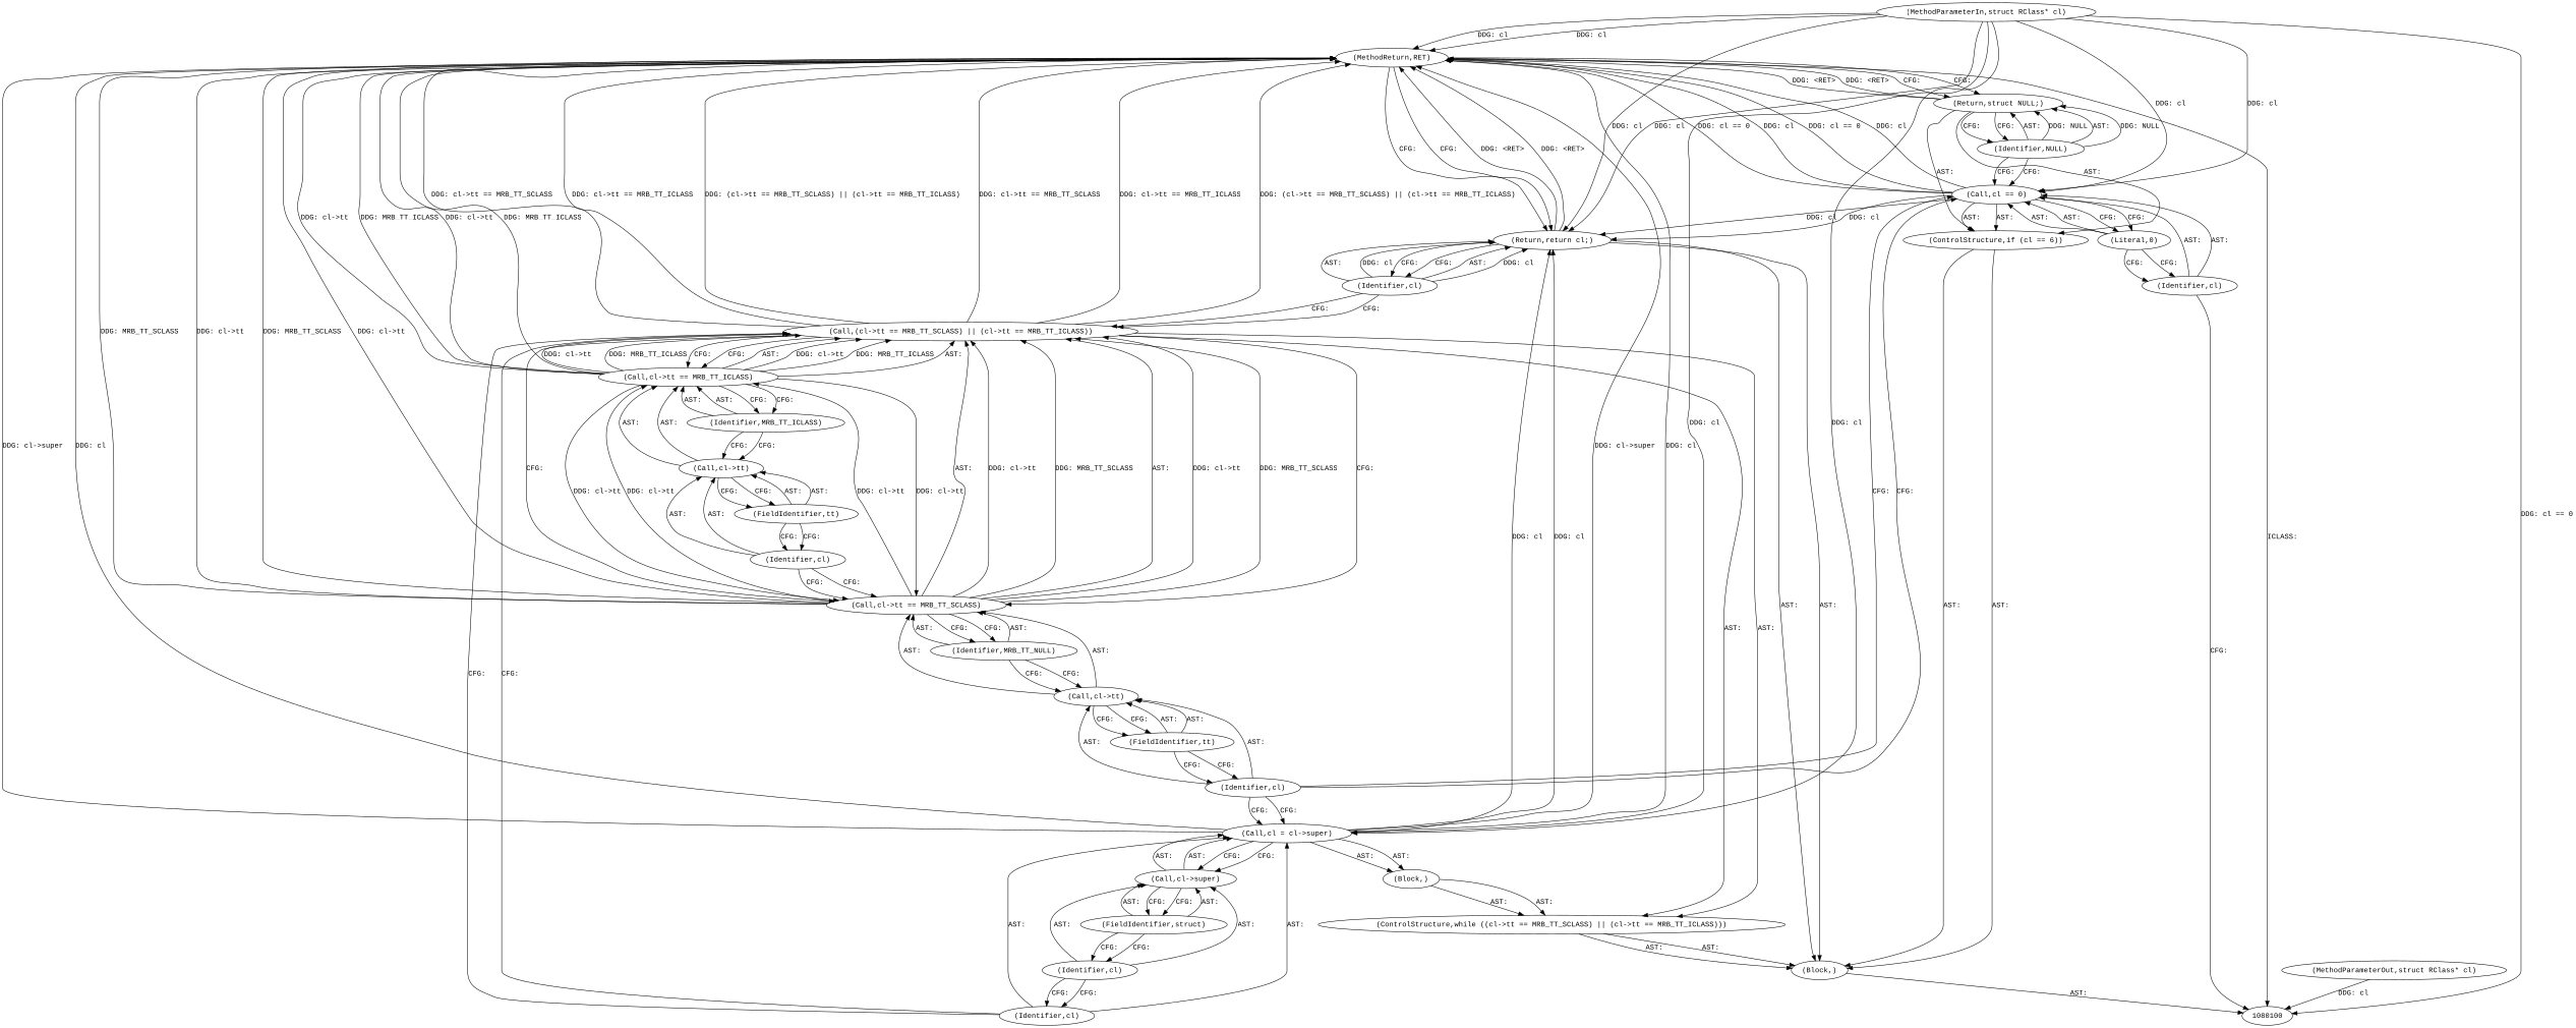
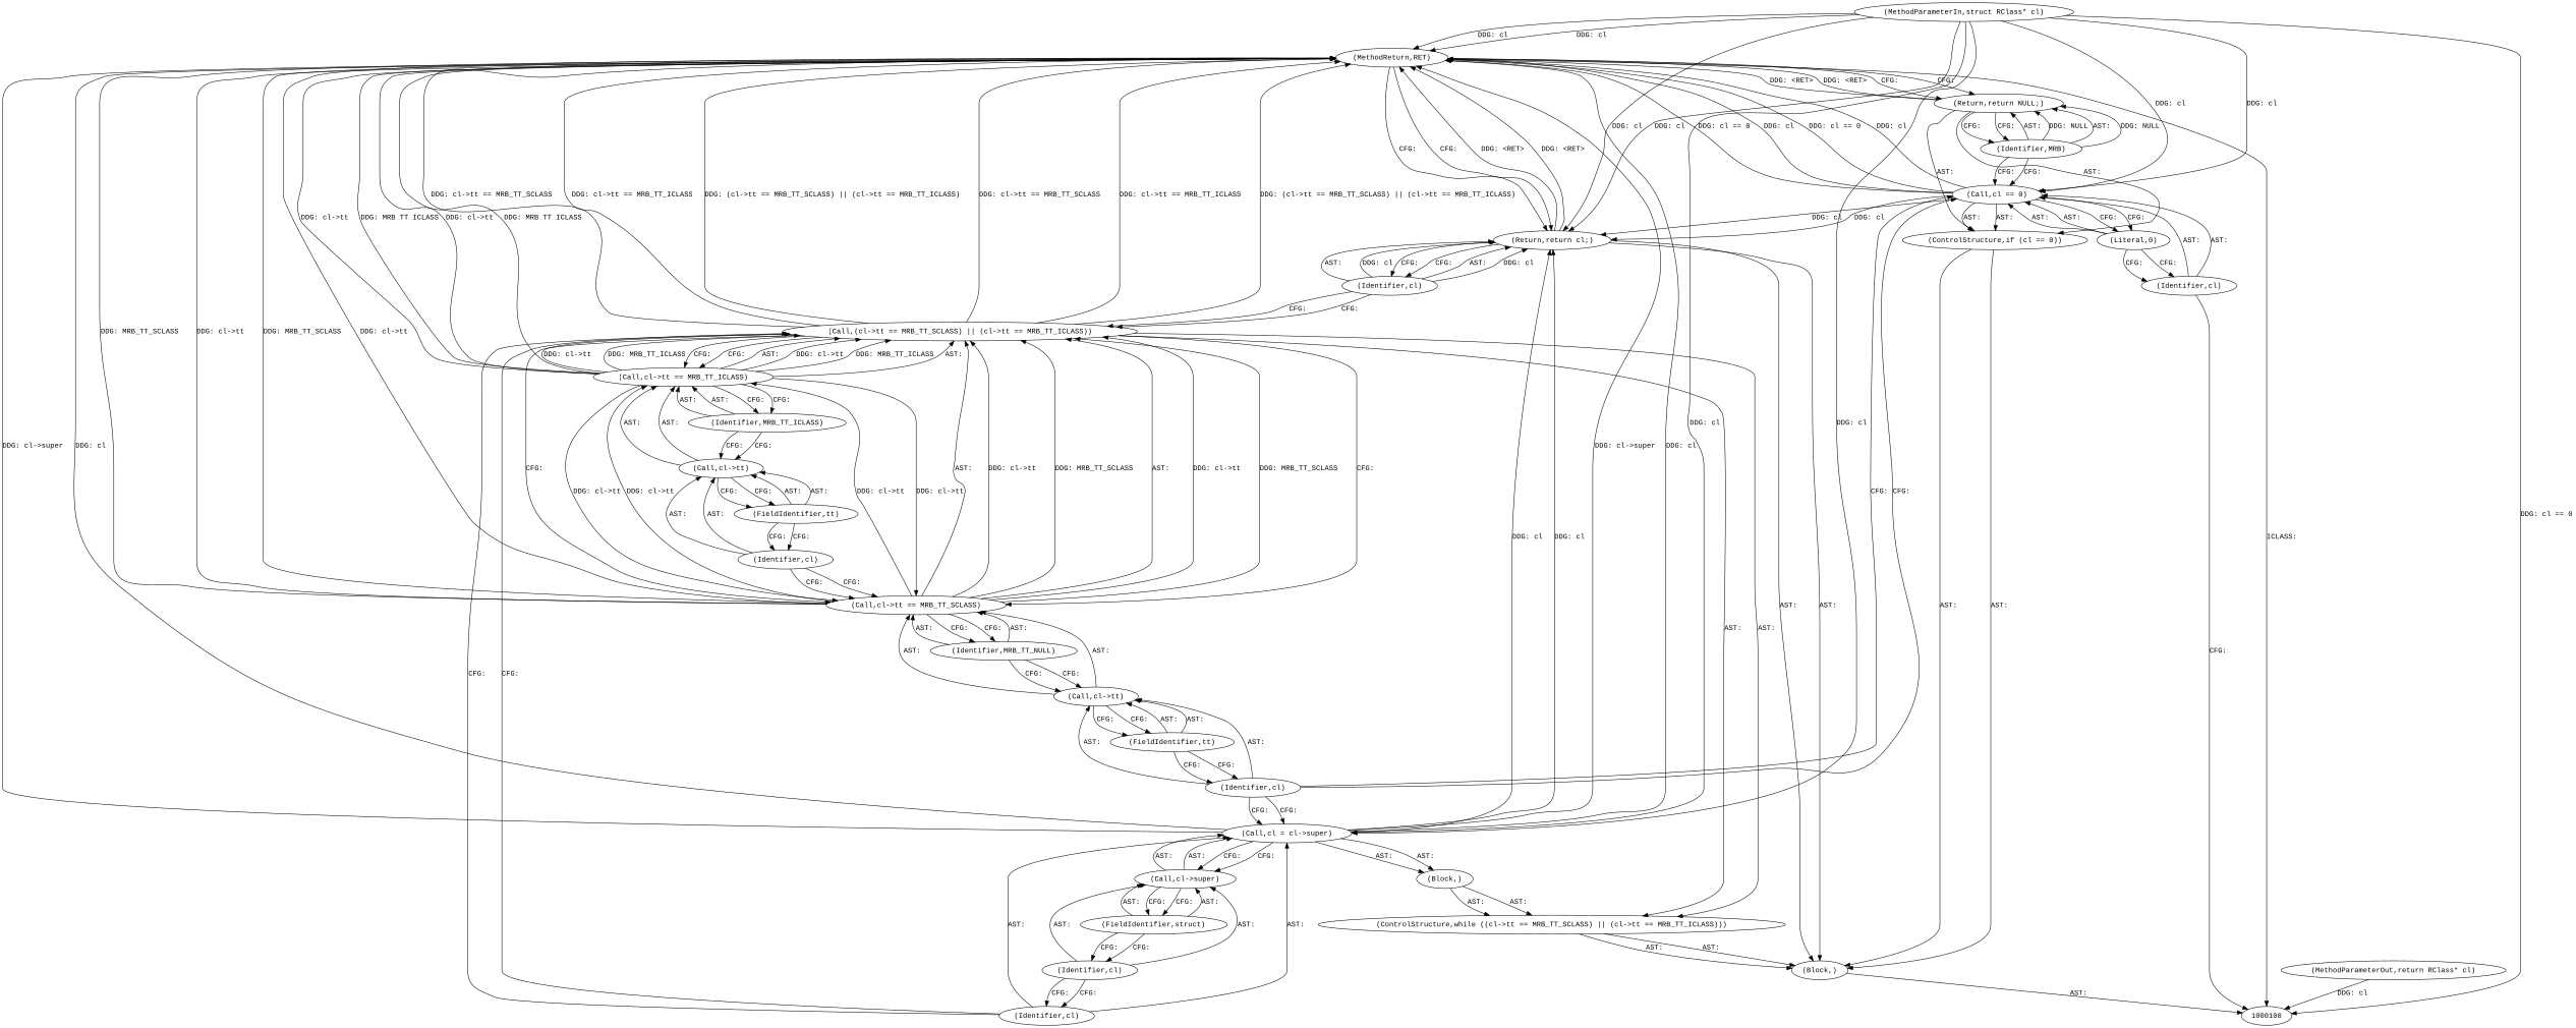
  digraph {
    fontname="Liberation Mono"
    node [fontname="Liberation Mono"]
    edge [fontname="Liberation Mono"]
    n1 [label="(MethodReturn,RET)"]
-   n2 [label="(Return,struct NULL;)"]
+   n2 [label="(Return,return NULL;)"]
    n3 [label="(Return,return cl;)"]
-   1000100 [label=1080100]
-   n5 [label="(ControlStructure,if (cl == 6))"]
-   n6 [label="(Identifier,NULL)"]
+   1000100
+   n5 [label="(ControlStructure,if (cl == 0))"]
+   n6 [label="(Identifier,MRB)"]
    n7 [label="(Block,)"]
    n8 [label="(Identifier,cl)"]
    n9 [label="(MethodParameterIn,struct RClass* cl)"]
    n10 [label="(Call,cl == 0)"]
    n11 [label="(Call,cl = cl->super)"]
    n12 [label="(Literal,0)"]
    n13 [label="(Block,)"]
    n14 [label="(Call,cl->super)"]
-   n15 [label="(MethodParameterOut,struct RClass* cl)"]
+   n15 [label="(MethodParameterOut,return RClass* cl)"]
    n16 [label="(Identifier,cl)"]
    n17 [label="(Call,(cl->tt == MRB_TT_SCLASS) || (cl->tt == MRB_TT_ICLASS))"]
    n18 [label="(Call,cl->tt == MRB_TT_SCLASS)"]
    n19 [label="(ControlStructure,while ((cl->tt == MRB_TT_SCLASS) || (cl->tt == MRB_TT_ICLASS)))"]
    n20 [label="(Call,cl->tt == MRB_TT_ICLASS)"]
    n21 [label="(Identifier,MRB_TT_NULL)"]
    n22 [label="(Identifier,MRB_TT_ICLASS)"]
    n23 [label="(Call,cl->tt)"]
    n24 [label="(FieldIdentifier,tt)"]
    n25 [label="(Identifier,cl)"]
    n26 [label="(Call,cl->tt)"]
    n27 [label="(FieldIdentifier,tt)"]
    n28 [label="(Identifier,cl)"]
    n29 [label="(FieldIdentifier,struct)"]
    n30 [label="(Identifier,cl)"]
    n31 [label="(Identifier,cl)"]
    n1 -> n2 [label="CFG: "]
    n1 -> n2 [label="CFG: "]
    n1 -> n3 [label="CFG: "]
    n1 -> n3 [label="CFG: "]
    n1 -> 1000100 [label="ICLASS: "]
    n2 -> n1 [label="DDG: <RET>"]
    n2 -> n1 [label="DDG: <RET>"]
    n2 -> n5 [label="AST: "]
    n2 -> n5 [label="AST: "]
    n2 -> n6 [label="CFG: "]
    n2 -> n6 [label="CFG: "]
    n3 -> n1 [label="DDG: <RET>"]
    n3 -> n1 [label="DDG: <RET>"]
    n3 -> n7 [label="AST: "]
    n3 -> n7 [label="AST: "]
    n3 -> n8 [label="CFG: "]
    n3 -> n8 [label="CFG: "]
    n5 -> n7 [label="AST: "]
    n5 -> n7 [label="AST: "]
    n6 -> n2 [label="AST: "]
    n6 -> n2 [label="DDG: NULL"]
    n6 -> n2 [label="AST: "]
    n6 -> n2 [label="DDG: NULL"]
    n6 -> n10 [label="CFG: "]
    n6 -> n10 [label="CFG: "]
    n7 -> 1000100 [label="AST: "]
    n8 -> n3 [label="AST: "]
    n8 -> n3 [label="DDG: cl"]
    n8 -> n3 [label="AST: "]
    n8 -> n3 [label="DDG: cl"]
    n8 -> n17 [label="CFG: "]
    n8 -> n17 [label="CFG: "]
    n9 -> n1 [label="DDG: cl"]
    n9 -> n1 [label="DDG: cl"]
    n9 -> n3 [label="DDG: cl"]
    n9 -> n3 [label="DDG: cl"]
    n9 -> 1000100 [label="DDG: cl == 0"]
    n9 -> n10 [label="DDG: cl"]
    n9 -> n10 [label="DDG: cl"]
    n9 -> n11 [label="DDG: cl"]
    n9 -> n11 [label="DDG: cl"]
    n10 -> n1 [label="DDG: cl == 0"]
    n10 -> n1 [label="DDG: cl"]
    n10 -> n1 [label="DDG: cl == 0"]
    n10 -> n1 [label="DDG: cl"]
    n10 -> n3 [label="DDG: cl"]
    n10 -> n3 [label="DDG: cl"]
    n10 -> n5 [label="AST: "]
    n10 -> n5 [label="AST: "]
    n10 -> n12 [label="CFG: "]
    n10 -> n12 [label="CFG: "]
    n11 -> n1 [label="DDG: cl"]
    n11 -> n1 [label="DDG: cl->super"]
    n11 -> n1 [label="DDG: cl"]
    n11 -> n1 [label="DDG: cl->super"]
    n11 -> n3 [label="DDG: cl"]
    n11 -> n3 [label="DDG: cl"]
    n11 -> n13 [label="AST: "]
    n11 -> n13 [label="AST: "]
    n11 -> n14 [label="CFG: "]
    n11 -> n14 [label="CFG: "]
    n12 -> n10 [label="AST: "]
    n12 -> n10 [label="AST: "]
    n12 -> n16 [label="CFG: "]
    n12 -> n16 [label="CFG: "]
    n13 -> n19 [label="AST: "]
    n13 -> n19 [label="AST: "]
    n14 -> n11 [label="AST: "]
    n14 -> n11 [label="AST: "]
    n14 -> n29 [label="CFG: "]
    n14 -> n29 [label="CFG: "]
    n15 -> 1000100 [label="DDG: cl"]
    n16 -> 1000100 [label="CFG: "]
    n16 -> n10 [label="AST: "]
    n16 -> n10 [label="AST: "]
    n17 -> n1 [label="DDG: (cl->tt == MRB_TT_SCLASS) || (cl->tt == MRB_TT_ICLASS)"]
    n17 -> n1 [label="DDG: cl->tt == MRB_TT_SCLASS"]
    n17 -> n1 [label="DDG: cl->tt == MRB_TT_ICLASS"]
    n17 -> n1 [label="DDG: (cl->tt == MRB_TT_SCLASS) || (cl->tt == MRB_TT_ICLASS)"]
    n17 -> n1 [label="DDG: cl->tt == MRB_TT_SCLASS"]
    n17 -> n1 [label="DDG: cl->tt == MRB_TT_ICLASS"]
    n17 -> n18 [label="CFG: "]
    n17 -> n18 [label="CFG: "]
    n17 -> n19 [label="AST: "]
    n17 -> n19 [label="AST: "]
    n17 -> n20 [label="CFG: "]
    n17 -> n20 [label="CFG: "]
    n18 -> n1 [label="DDG: MRB_TT_SCLASS"]
    n18 -> n1 [label="DDG: cl->tt"]
    n18 -> n1 [label="DDG: MRB_TT_SCLASS"]
    n18 -> n1 [label="DDG: cl->tt"]
    n18 -> n17 [label="AST: "]
    n18 -> n17 [label="DDG: cl->tt"]
    n18 -> n17 [label="DDG: MRB_TT_SCLASS"]
    n18 -> n17 [label="AST: "]
    n18 -> n17 [label="DDG: cl->tt"]
    n18 -> n17 [label="DDG: MRB_TT_SCLASS"]
    n18 -> n20 [label="DDG: cl->tt"]
    n18 -> n20 [label="DDG: cl->tt"]
    n18 -> n21 [label="CFG: "]
    n18 -> n21 [label="CFG: "]
    n19 -> n7 [label="AST: "]
    n19 -> n7 [label="AST: "]
    n20 -> n1 [label="DDG: cl->tt"]
    n20 -> n1 [label="DDG: MRB_TT_ICLASS"]
    n20 -> n1 [label="DDG: cl->tt"]
    n20 -> n1 [label="DDG: MRB_TT_ICLASS"]
    n20 -> n17 [label="AST: "]
    n20 -> n17 [label="DDG: cl->tt"]
    n20 -> n17 [label="DDG: MRB_TT_ICLASS"]
    n20 -> n17 [label="AST: "]
    n20 -> n17 [label="DDG: cl->tt"]
    n20 -> n17 [label="DDG: MRB_TT_ICLASS"]
    n20 -> n18 [label="DDG: cl->tt"]
    n20 -> n18 [label="DDG: cl->tt"]
    n20 -> n22 [label="CFG: "]
    n20 -> n22 [label="CFG: "]
    n21 -> n18 [label="AST: "]
    n21 -> n18 [label="AST: "]
    n21 -> n23 [label="CFG: "]
    n21 -> n23 [label="CFG: "]
    n22 -> n20 [label="AST: "]
    n22 -> n20 [label="AST: "]
    n22 -> n26 [label="CFG: "]
    n22 -> n26 [label="CFG: "]
    n23 -> n18 [label="AST: "]
    n23 -> n18 [label="AST: "]
    n23 -> n24 [label="CFG: "]
    n23 -> n24 [label="CFG: "]
    n24 -> n23 [label="AST: "]
    n24 -> n23 [label="AST: "]
    n24 -> n25 [label="CFG: "]
    n24 -> n25 [label="CFG: "]
    n25 -> n10 [label="CFG: "]
    n25 -> n10 [label="CFG: "]
    n25 -> n11 [label="CFG: "]
    n25 -> n11 [label="CFG: "]
    n25 -> n23 [label="AST: "]
    n25 -> n23 [label="AST: "]
    n26 -> n20 [label="AST: "]
    n26 -> n20 [label="AST: "]
    n26 -> n27 [label="CFG: "]
    n26 -> n27 [label="CFG: "]
    n27 -> n26 [label="AST: "]
    n27 -> n26 [label="AST: "]
    n27 -> n28 [label="CFG: "]
    n27 -> n28 [label="CFG: "]
    n28 -> n18 [label="CFG: "]
    n28 -> n18 [label="CFG: "]
    n28 -> n26 [label="AST: "]
    n28 -> n26 [label="AST: "]
    n29 -> n14 [label="AST: "]
    n29 -> n14 [label="AST: "]
    n29 -> n30 [label="CFG: "]
    n29 -> n30 [label="CFG: "]
    n30 -> n14 [label="AST: "]
    n30 -> n14 [label="AST: "]
    n30 -> n31 [label="CFG: "]
    n30 -> n31 [label="CFG: "]
    n31 -> n11 [label="AST: "]
    n31 -> n11 [label="AST: "]
    n31 -> n17 [label="CFG: "]
    n31 -> n17 [label="CFG: "]
  }
